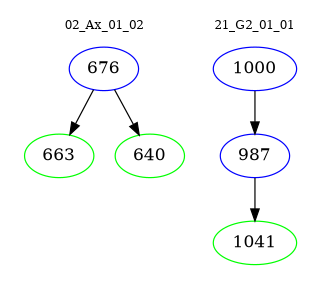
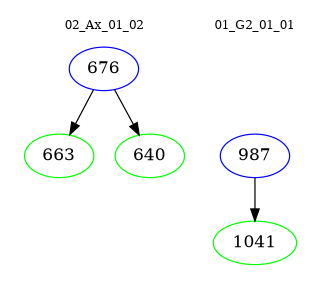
  digraph {
    node [color=blue]
    edge [color=black]
    n1 [label=676]
    n2 [color=green label=663]
    n3 [color=green label=640]
-   n4 [label=1000]
    n5 [label=987]
    n6 [color=green label=1041]
    subgraph cluster_1 {
      color=white
      fontsize=10
      label="02_Ax_01_02"
      n1
      n2
      n3
    }
    subgraph cluster_2 {
      color=white
      fontsize=10
-     label="21_G2_01_01"
-     n4
+     label="01_G2_01_01"
      n5
      n6
    }
    n1 -> n2
    n1 -> n3
-   n4 -> n5
    n5 -> n6
  }
